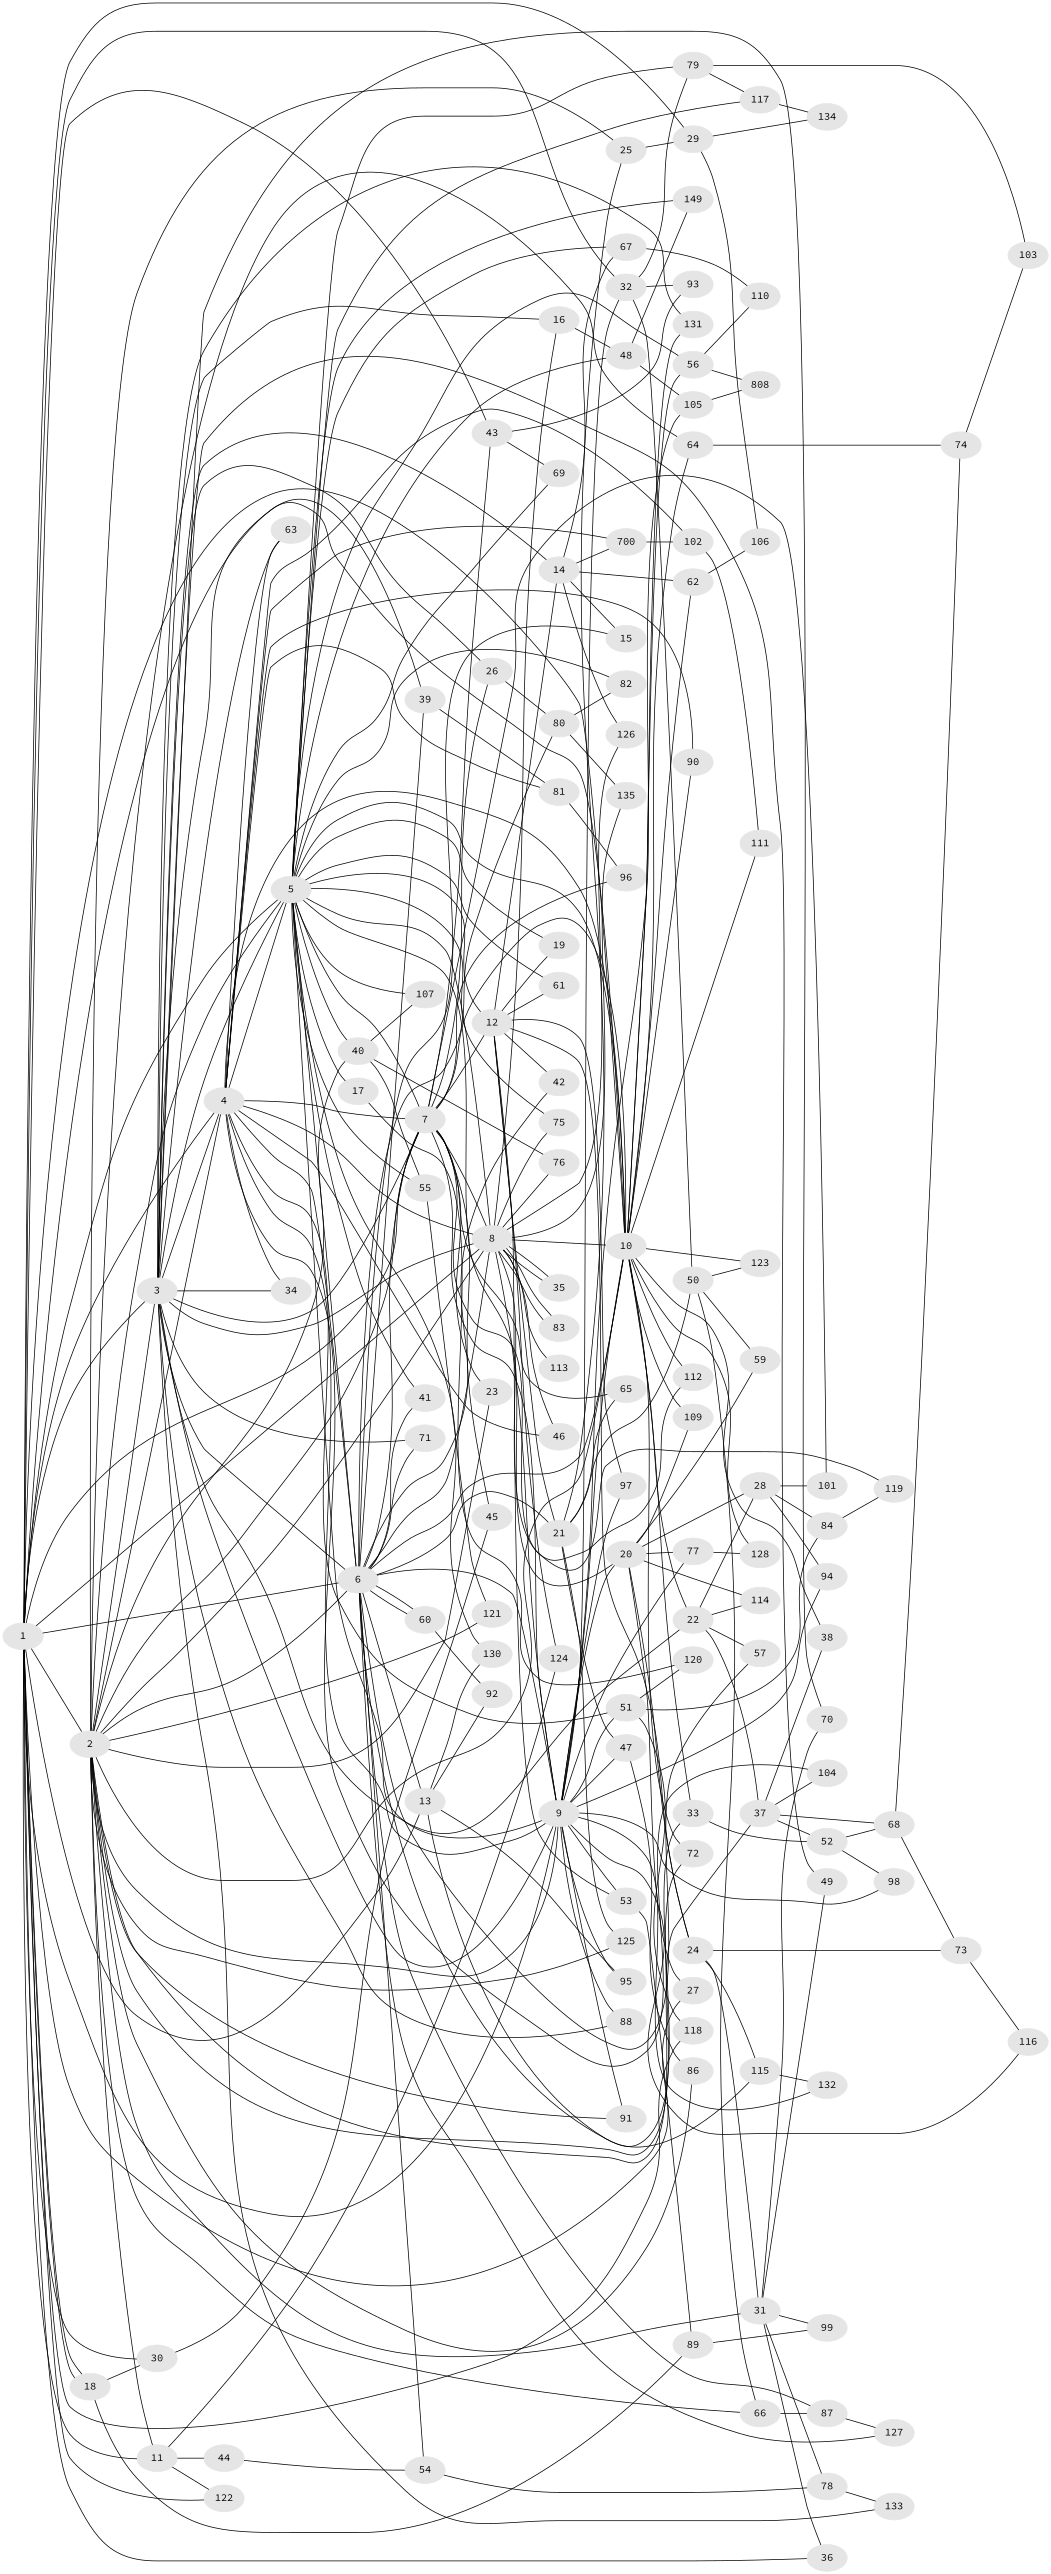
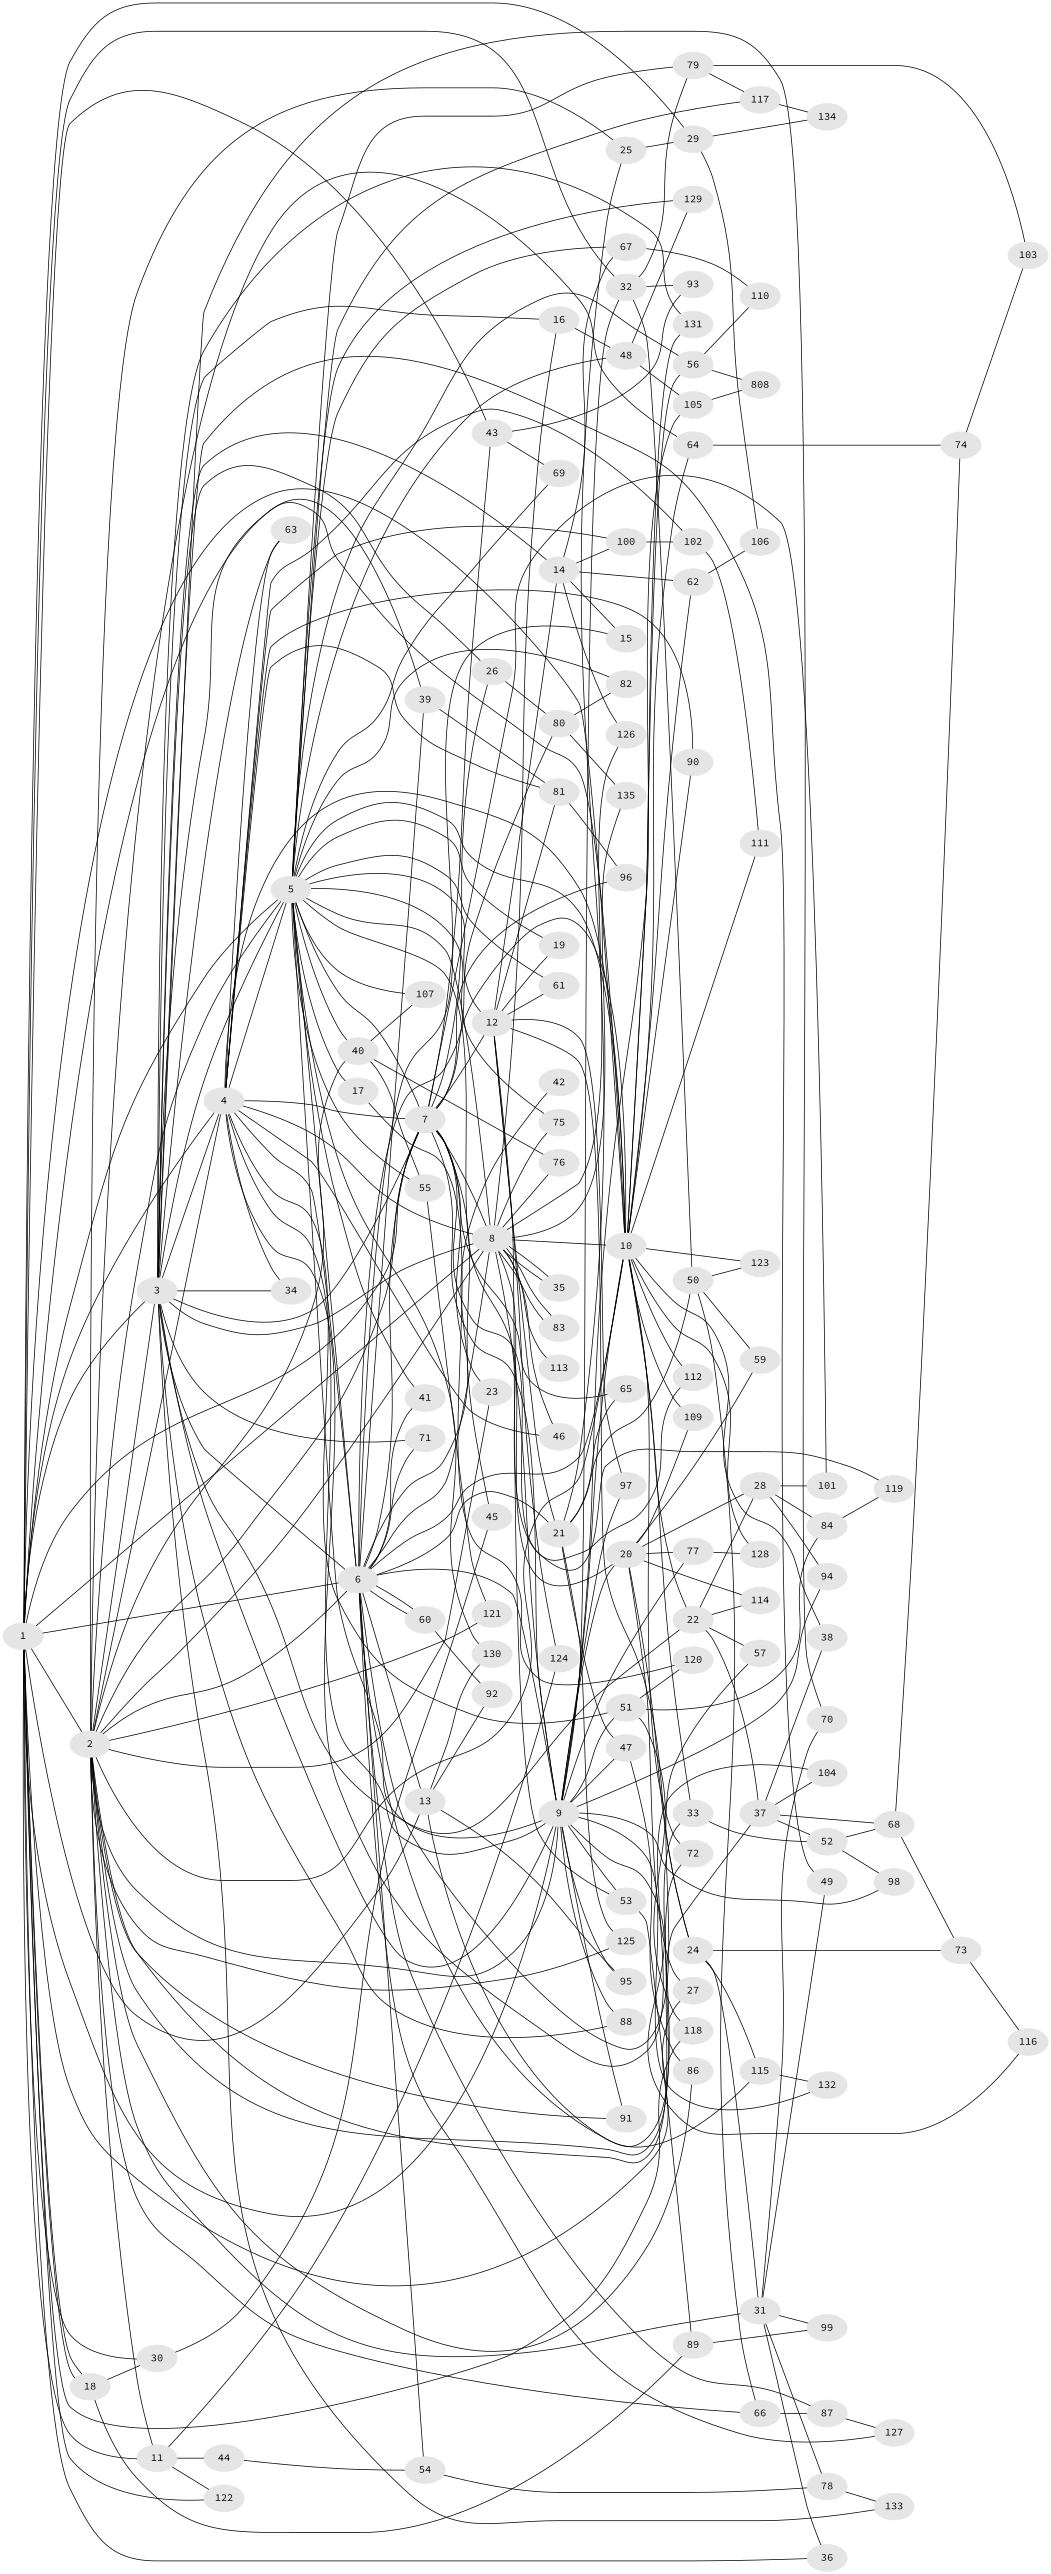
  graph {
    fontname="Source Code Pro"
    rankdir=LR
    node [color=gray90 fontname="Source Code Pro" style=filled]
    edge [fontname="Source Code Pro"]
    1
    2
    3
    4
    5
    6
    7
    8
    9
    10
    11
    13
    18
    27
    29
    30
    32
    36
    39
    43
    118
    122
    23
    25
    31
    37
    40
    64
    66
    72
    86
    91
    121
    125
    14
    16
    22
    26
    34
    49
    63
    70
    71
    88
    131
    133
    46
    51
    81
    90
-   100 [label=700]
+   100
    102
    104
    12
    17
    19
    20
    41
    48
    55
    56
    61
    67
    69
    75
    79
    82
    107
    117
-   129 [label=149]
+   129
    130
    15
    21
    33
    42
    54
    57
    60
    80
    87
    127
    45
    65
    96
    101
    112
    35
    76
    83
    113
    119
    126
    135
    47
    53
    77
    94
    95
    97
    98
    105
    116
    132
    38
    62
    109
    111
    123
    128
    44
    124
    92
    115
    89
    106
    134
    50
    93
    78
    99
    52
    68
    74
    28
    114
    120
    84
    24
    59
    n130 [label=808]
    110
    103
    73
    1 -- 2
    1 -- 3
    1 -- 4
    1 -- 5
    1 -- 6
    1 -- 7
    1 -- 8
    1 -- 9
    1 -- 10
    1 -- 11
    1 -- 13
    1 -- 18
    1 -- 18
    1 -- 27
    1 -- 29
    1 -- 30
    1 -- 32
    1 -- 36
    1 -- 39
    1 -- 43
    1 -- 118
    1 -- 122
    2 -- 3
    2 -- 4
    2 -- 5
    2 -- 6
    2 -- 7
    2 -- 8
    2 -- 9
    2 -- 10
    2 -- 11
    2 -- 23
    2 -- 25
    2 -- 31
    2 -- 37
    2 -- 40
    2 -- 64
    2 -- 66
    2 -- 72
    2 -- 86
    2 -- 91
    2 -- 121
    2 -- 125
    3 -- 4
    3 -- 5
    3 -- 6
    3 -- 7
    3 -- 8
    3 -- 9
    3 -- 10
    3 -- 14
    3 -- 16
    3 -- 22
    3 -- 26
    3 -- 34
    3 -- 49
    3 -- 63
    3 -- 70
    3 -- 71
    3 -- 88
    3 -- 131
    3 -- 133
    4 -- 5
    4 -- 6
    4 -- 7
    4 -- 8
    4 -- 9
    4 -- 10
    4 -- 34
    4 -- 63
    4 -- 46
    4 -- 51
    4 -- 81
    4 -- 90
    4 -- 100
    4 -- 102
    4 -- 104
    5 -- 6
    5 -- 7
    5 -- 8
    5 -- 9
    5 -- 10
    5 -- 40
    5 -- 12
    5 -- 17
    5 -- 19
    5 -- 20
    5 -- 41
    5 -- 48
    5 -- 55
    5 -- 56
    5 -- 61
    5 -- 67
    5 -- 69
    5 -- 75
    5 -- 79
    5 -- 82
    5 -- 107
    5 -- 117
    5 -- 129
    5 -- 130
    6 -- 7
    6 -- 8
    6 -- 9
    6 -- 10
    6 -- 13
    6 -- 39
    6 -- 71
    6 -- 41
    6 -- 15
    6 -- 21
    6 -- 33
    6 -- 42
    6 -- 54
    6 -- 57
    6 -- 60
    6 -- 60
    6 -- 80
    6 -- 87
    6 -- 127
    7 -- 8
    7 -- 9
    7 -- 10
    7 -- 43
    7 -- 23
    7 -- 26
    7 -- 12
    7 -- 45
    7 -- 65
    7 -- 96
    7 -- 101
    7 -- 112
    8 -- 9
    8 -- 10
    8 -- 16
    8 -- 46
    8 -- 75
    8 -- 35
    8 -- 35
    8 -- 76
    8 -- 83
    8 -- 83
    8 -- 113
    8 -- 119
    8 -- 126
    8 -- 135
    9 -- 10
    9 -- 32
    9 -- 91
    9 -- 88
    9 -- 51
    9 -- 20
    9 -- 47
    9 -- 53
    9 -- 77
    9 -- 94
    9 -- 95
    9 -- 97
    9 -- 98
    9 -- 105
    9 -- 116
    9 -- 132
    10 -- 64
    10 -- 72
    10 -- 22
    10 -- 131
    10 -- 90
    10 -- 56
    10 -- 33
    10 -- 112
    10 -- 38
    10 -- 62
    10 -- 109
    10 -- 111
    10 -- 123
    10 -- 128
    11 -- 122
    11 -- 44
    11 -- 124
    13 -- 130
    13 -- 95
    13 -- 92
    13 -- 115
    18 -- 30
    18 -- 89
    29 -- 106
    29 -- 134
    30 -- 45
    32 -- 79
    32 -- 50
    32 -- 93
    39 -- 81
    43 -- 69
    43 -- 93
    25 -- 29
    31 -- 36
    31 -- 49
    31 -- 70
    31 -- 78
    31 -- 99
    37 -- 104
    37 -- 38
    37 -- 52
    37 -- 68
    40 -- 55
    40 -- 107
    40 -- 76
    64 -- 74
    66 -- 87
    14 -- 100
    14 -- 67
    14 -- 15
    14 -- 126
    14 -- 62
    16 -- 48
    22 -- 37
    22 -- 57
    22 -- 28
    22 -- 114
    26 -- 80
    51 -- 118
    51 -- 120
    51 -- 84
    81 -- 96
    100 -- 102
    102 -- 111
    12 -- 14
    12 -- 19
    12 -- 61
    12 -- 21
-   12 -- 42
+   12 -- 81
    12 -- 53
    12 -- 97
    12 -- 124
    12 -- 24
    17 -- 120
    20 -- 27
    20 -- 77
    20 -- 109
    20 -- 28
    20 -- 114
    20 -- 24
    20 -- 59
    48 -- 129
    48 -- 105
    55 -- 121
    56 -- n130
    56 -- 110
    67 -- 110
    79 -- 117
    79 -- 103
    117 -- 134
    21 -- 25
    21 -- 125
    21 -- 65
    21 -- 47
    21 -- 50
    33 -- 52
    54 -- 78
    60 -- 92
    80 -- 82
    80 -- 135
    87 -- 127
    47 -- 86
    53 -- 89
    77 -- 128
    105 -- n130
    62 -- 106
    44 -- 54
    115 -- 132
    89 -- 99
    50 -- 66
    50 -- 123
    50 -- 59
    78 -- 133
    52 -- 98
    52 -- 68
    68 -- 74
    68 -- 73
    74 -- 103
    28 -- 101
    28 -- 94
    28 -- 84
    84 -- 119
    24 -- 31
    24 -- 115
    24 -- 73
    73 -- 116
  }
